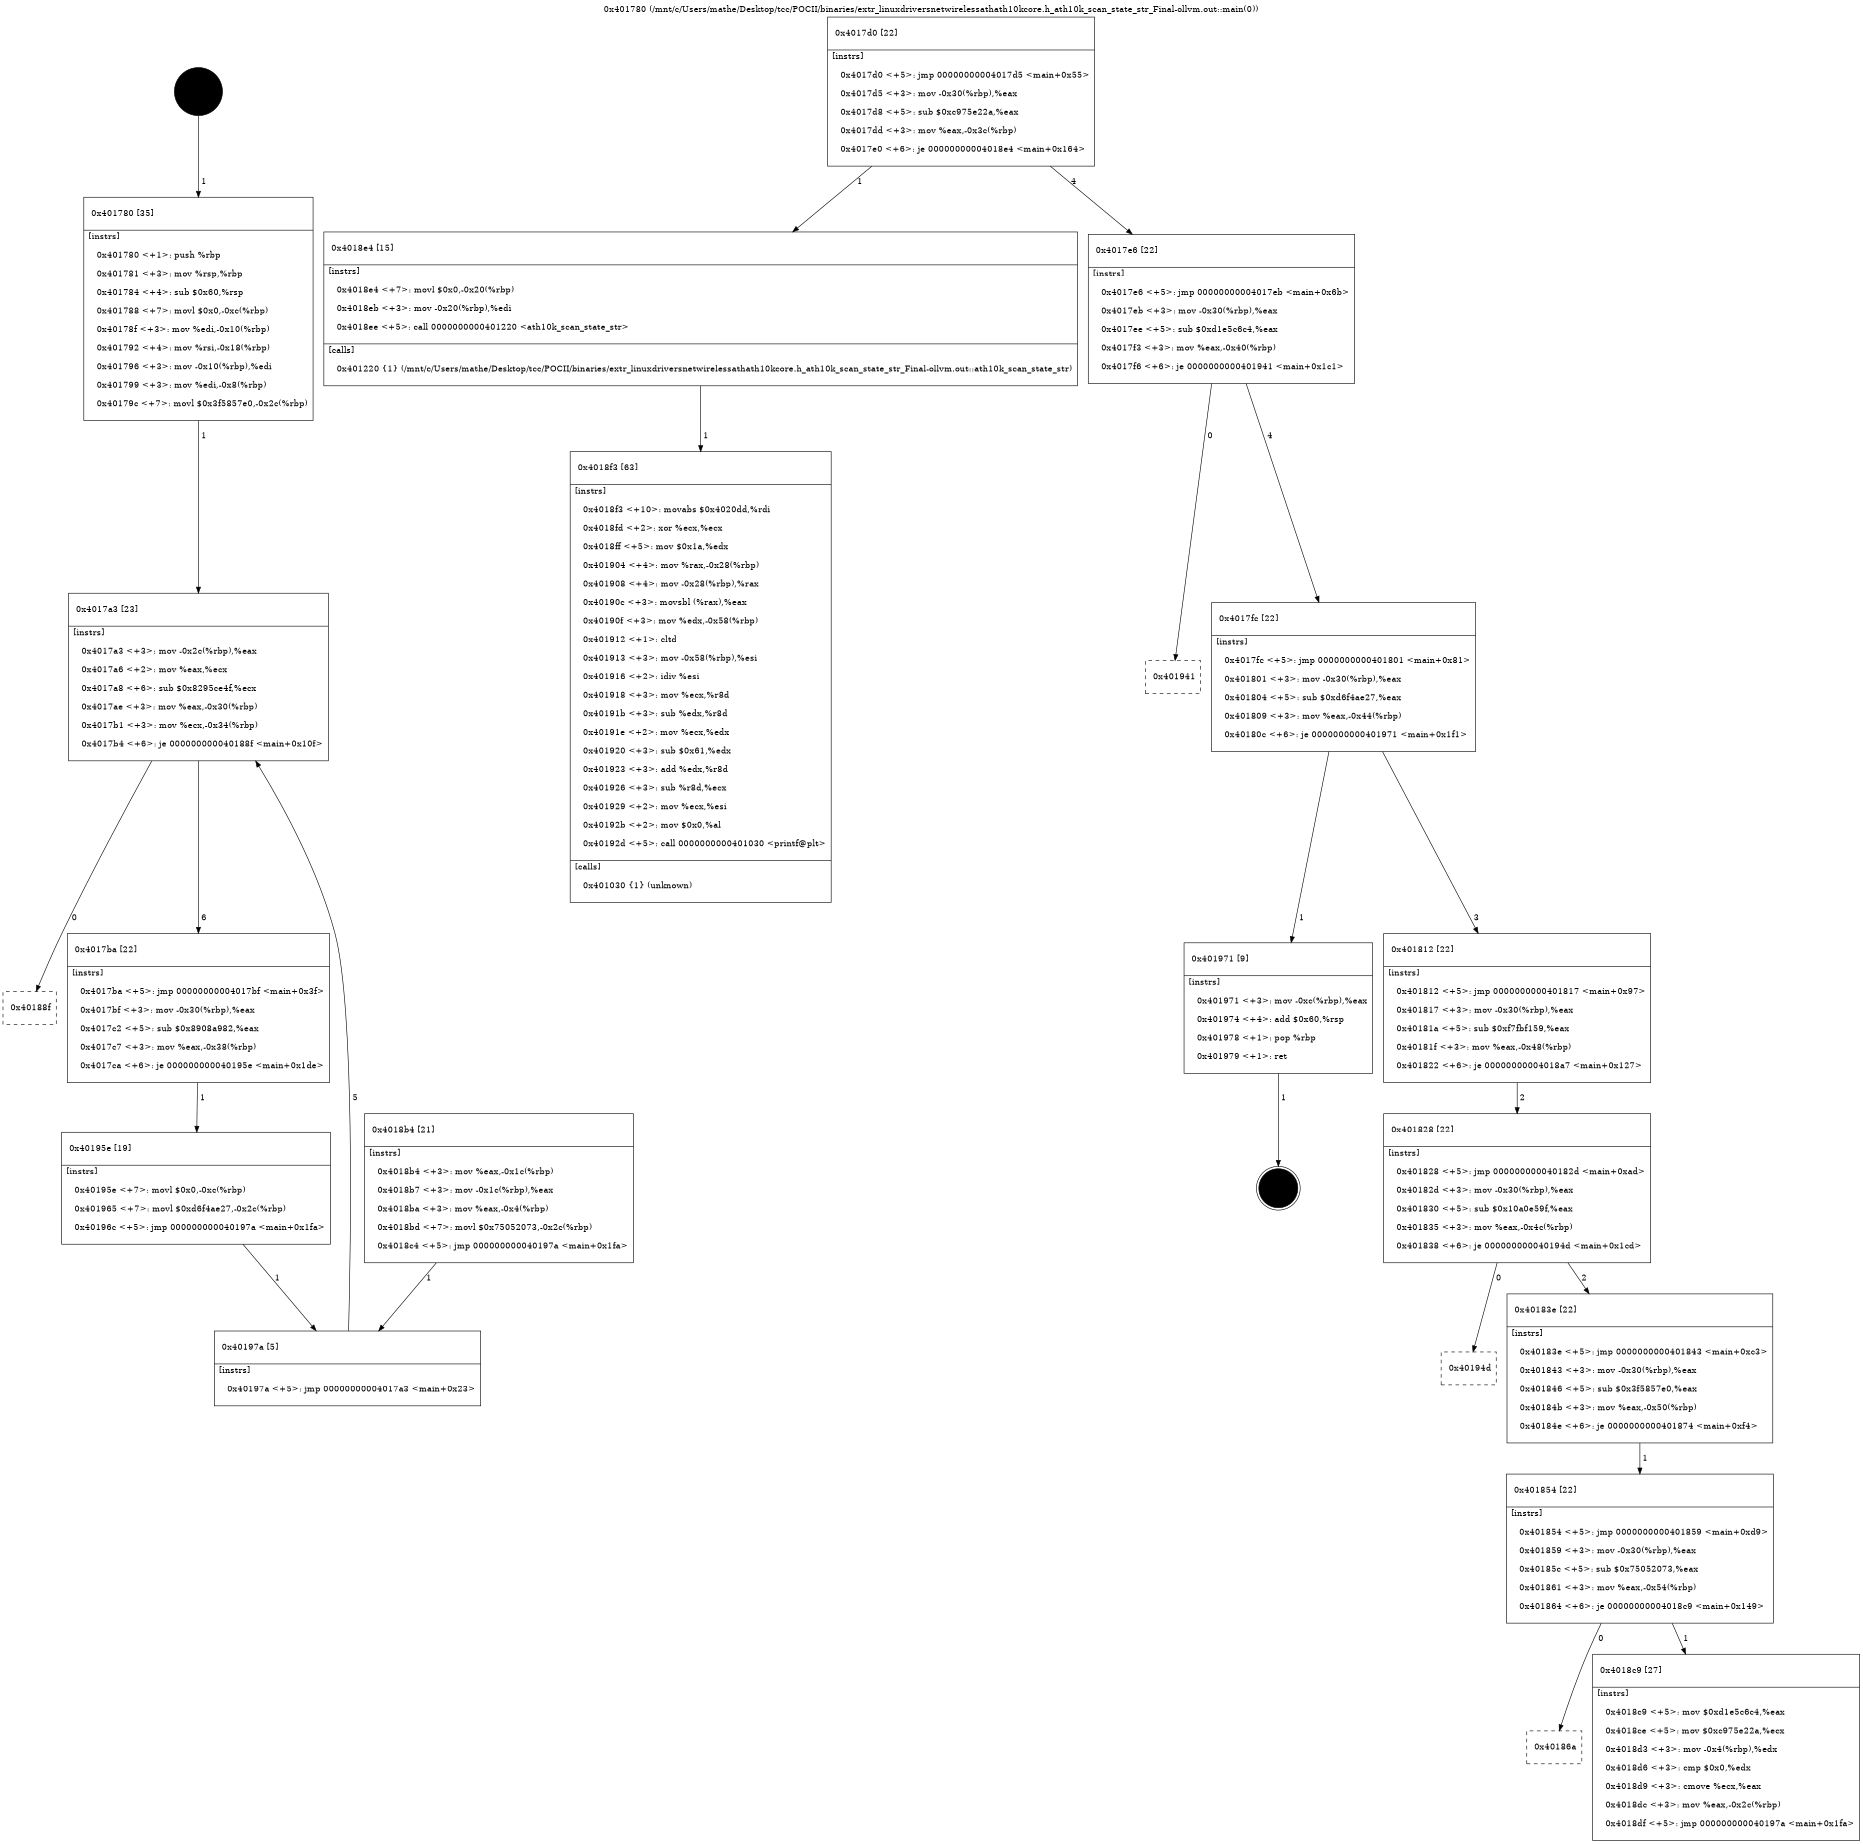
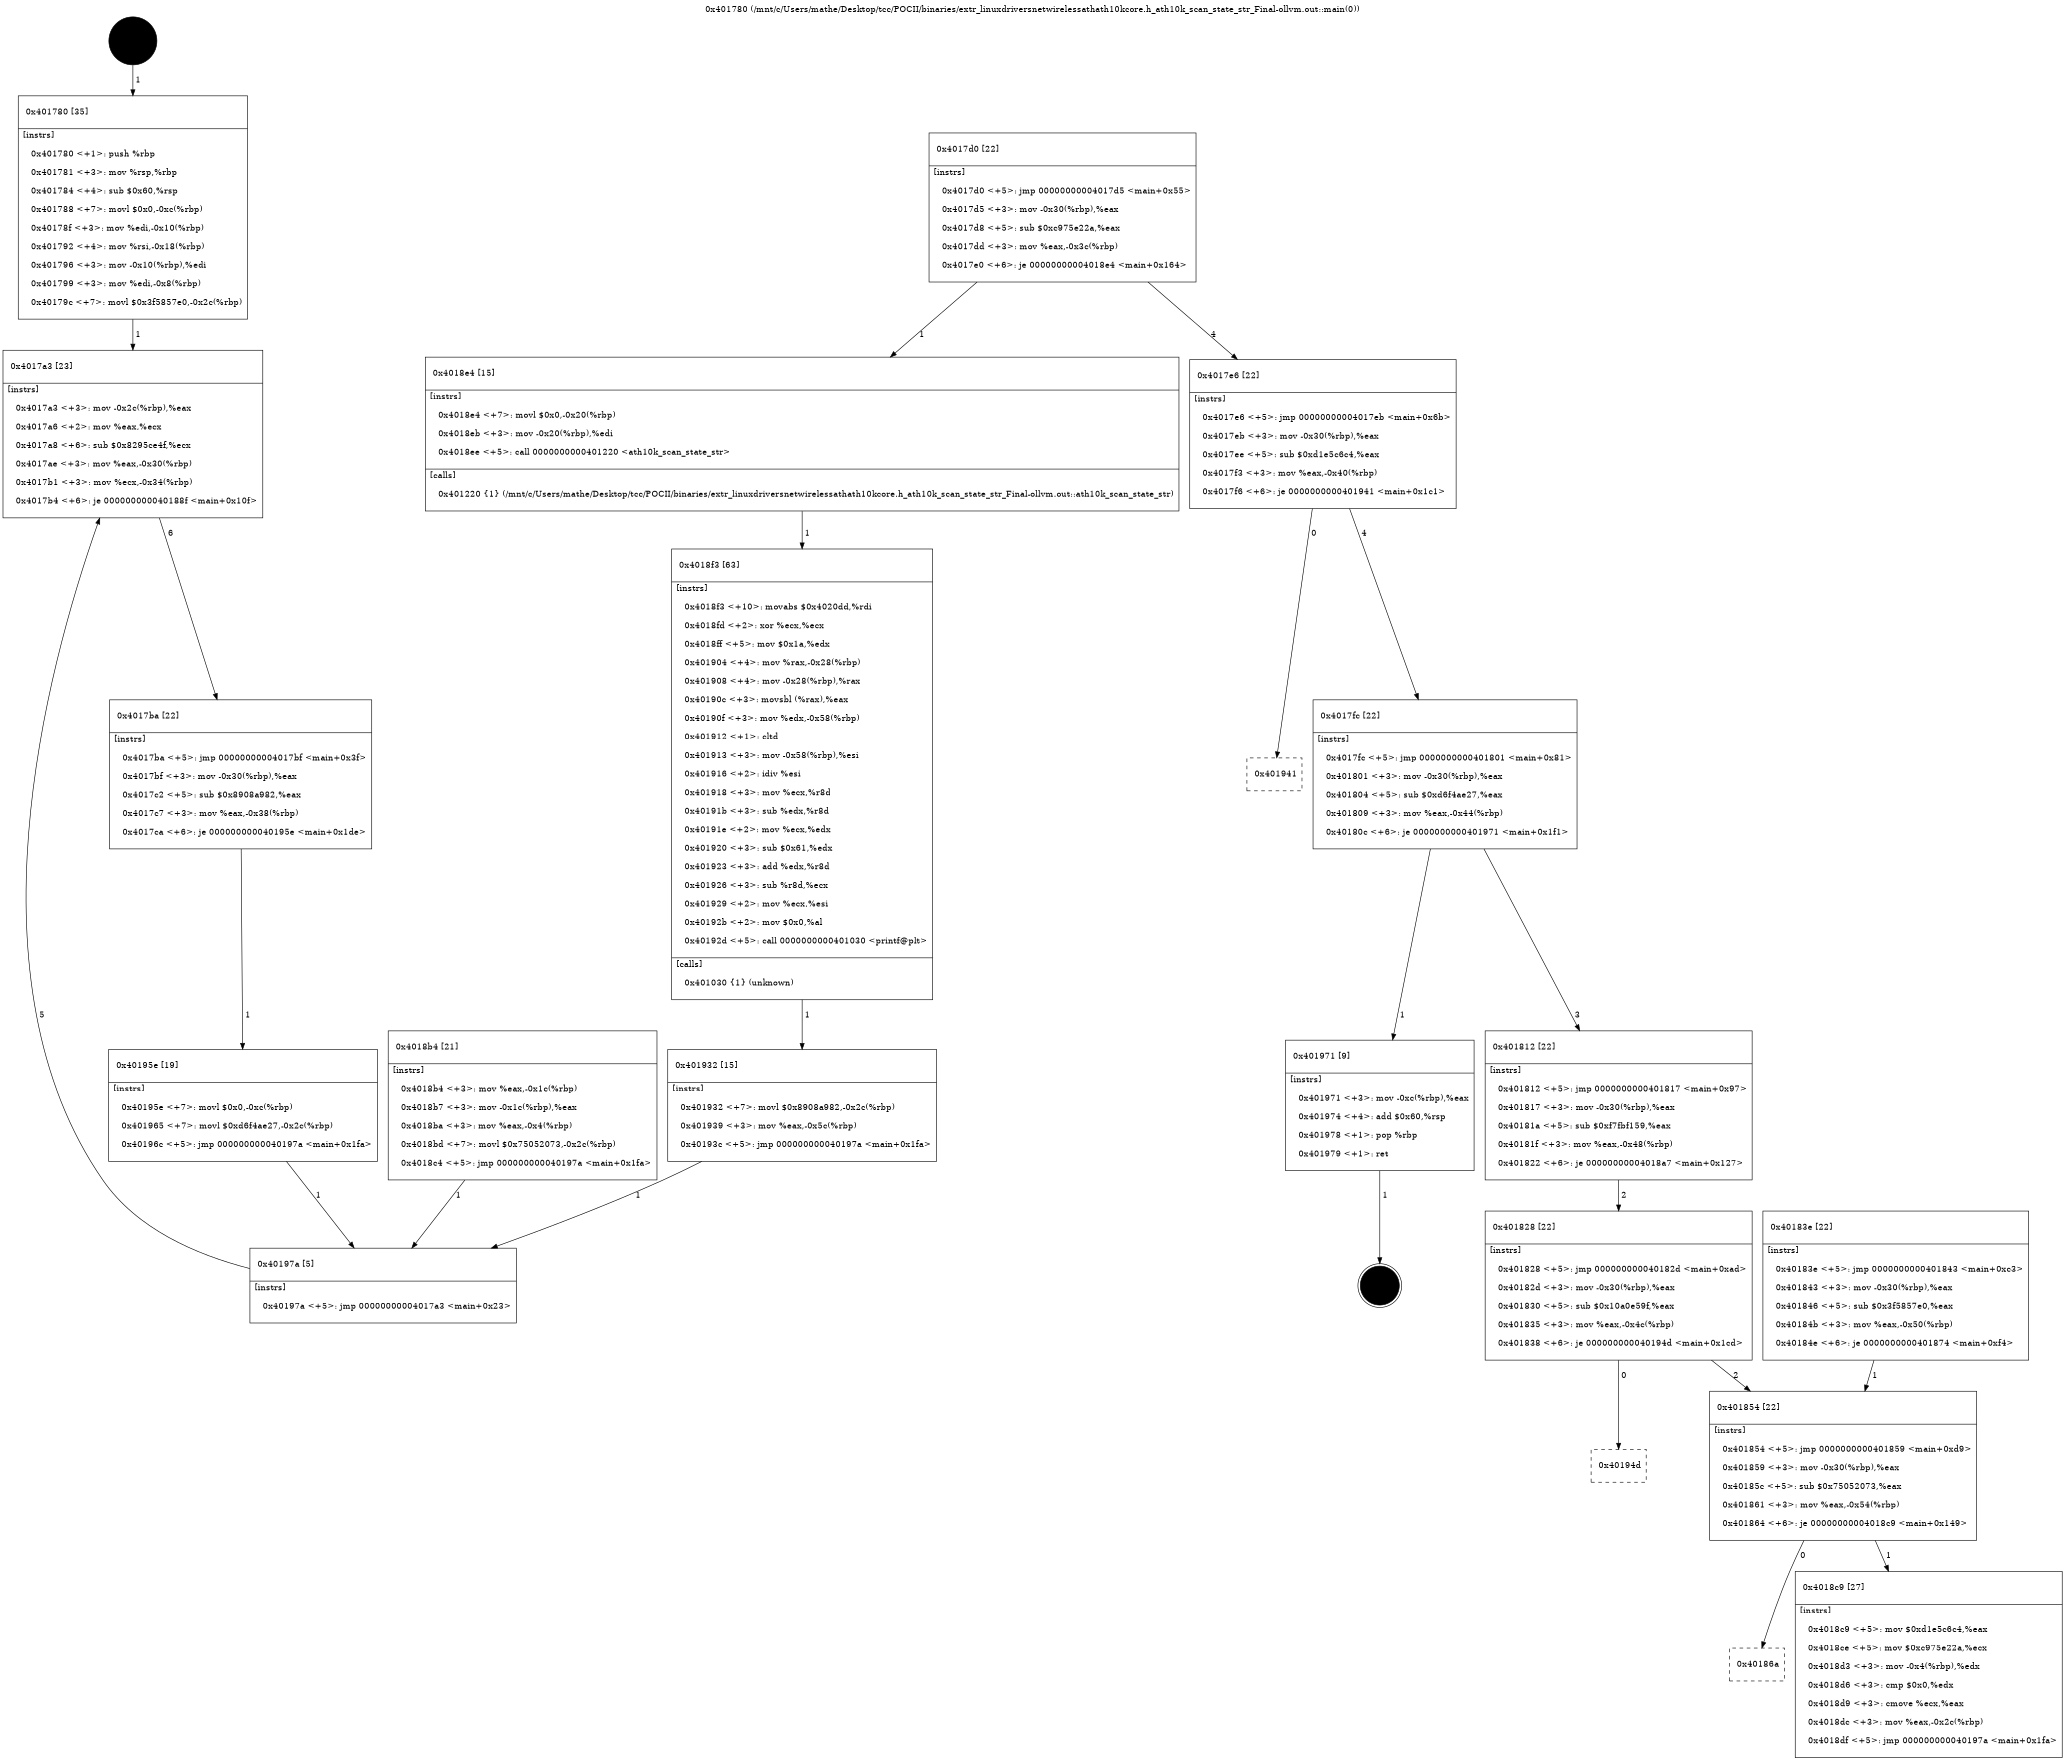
  digraph {
    label="0x401780 (/mnt/c/Users/mathe/Desktop/tcc/POCII/binaries/extr_linuxdriversnetwirelessathath10kcore.h_ath10k_scan_state_str_Final-ollvm.out::main(0))"
    labelloc=t
    node [shape=record]
    Entry [fillcolor=black height=0.3 shape=circle style=filled width=0.3]
    n2 [label="{\n     0x401780 [35]\l\n     | [instrs]\l\n     &nbsp;&nbsp;0x401780 \<+1\>: push %rbp\l\n     &nbsp;&nbsp;0x401781 \<+3\>: mov %rsp,%rbp\l\n     &nbsp;&nbsp;0x401784 \<+4\>: sub $0x60,%rsp\l\n     &nbsp;&nbsp;0x401788 \<+7\>: movl $0x0,-0xc(%rbp)\l\n     &nbsp;&nbsp;0x40178f \<+3\>: mov %edi,-0x10(%rbp)\l\n     &nbsp;&nbsp;0x401792 \<+4\>: mov %rsi,-0x18(%rbp)\l\n     &nbsp;&nbsp;0x401796 \<+3\>: mov -0x10(%rbp),%edi\l\n     &nbsp;&nbsp;0x401799 \<+3\>: mov %edi,-0x8(%rbp)\l\n     &nbsp;&nbsp;0x40179c \<+7\>: movl $0x3f5857e0,-0x2c(%rbp)\l\n  }"]
    n3 [label="{\n     0x4017a3 [23]\l\n     | [instrs]\l\n     &nbsp;&nbsp;0x4017a3 \<+3\>: mov -0x2c(%rbp),%eax\l\n     &nbsp;&nbsp;0x4017a6 \<+2\>: mov %eax,%ecx\l\n     &nbsp;&nbsp;0x4017a8 \<+6\>: sub $0x8295ce4f,%ecx\l\n     &nbsp;&nbsp;0x4017ae \<+3\>: mov %eax,-0x30(%rbp)\l\n     &nbsp;&nbsp;0x4017b1 \<+3\>: mov %ecx,-0x34(%rbp)\l\n     &nbsp;&nbsp;0x4017b4 \<+6\>: je 000000000040188f \<main+0x10f\>\l\n  }"]
-   n4 [label="{\n     0x40188f\l\n  }" style=dashed]
    n5 [label="{\n     0x4017ba [22]\l\n     | [instrs]\l\n     &nbsp;&nbsp;0x4017ba \<+5\>: jmp 00000000004017bf \<main+0x3f\>\l\n     &nbsp;&nbsp;0x4017bf \<+3\>: mov -0x30(%rbp),%eax\l\n     &nbsp;&nbsp;0x4017c2 \<+5\>: sub $0x8908a982,%eax\l\n     &nbsp;&nbsp;0x4017c7 \<+3\>: mov %eax,-0x38(%rbp)\l\n     &nbsp;&nbsp;0x4017ca \<+6\>: je 000000000040195e \<main+0x1de\>\l\n  }"]
    n6 [label="{\n     0x40195e [19]\l\n     | [instrs]\l\n     &nbsp;&nbsp;0x40195e \<+7\>: movl $0x0,-0xc(%rbp)\l\n     &nbsp;&nbsp;0x401965 \<+7\>: movl $0xd6f4ae27,-0x2c(%rbp)\l\n     &nbsp;&nbsp;0x40196c \<+5\>: jmp 000000000040197a \<main+0x1fa\>\l\n  }"]
    n7 [label="{\n     0x40197a [5]\l\n     | [instrs]\l\n     &nbsp;&nbsp;0x40197a \<+5\>: jmp 00000000004017a3 \<main+0x23\>\l\n  }"]
    n8 [label="{\n     0x4017d0 [22]\l\n     | [instrs]\l\n     &nbsp;&nbsp;0x4017d0 \<+5\>: jmp 00000000004017d5 \<main+0x55\>\l\n     &nbsp;&nbsp;0x4017d5 \<+3\>: mov -0x30(%rbp),%eax\l\n     &nbsp;&nbsp;0x4017d8 \<+5\>: sub $0xc975e22a,%eax\l\n     &nbsp;&nbsp;0x4017dd \<+3\>: mov %eax,-0x3c(%rbp)\l\n     &nbsp;&nbsp;0x4017e0 \<+6\>: je 00000000004018e4 \<main+0x164\>\l\n  }"]
    n9 [label="{\n     0x4018e4 [15]\l\n     | [instrs]\l\n     &nbsp;&nbsp;0x4018e4 \<+7\>: movl $0x0,-0x20(%rbp)\l\n     &nbsp;&nbsp;0x4018eb \<+3\>: mov -0x20(%rbp),%edi\l\n     &nbsp;&nbsp;0x4018ee \<+5\>: call 0000000000401220 \<ath10k_scan_state_str\>\l\n     | [calls]\l\n     &nbsp;&nbsp;0x401220 \{1\} (/mnt/c/Users/mathe/Desktop/tcc/POCII/binaries/extr_linuxdriversnetwirelessathath10kcore.h_ath10k_scan_state_str_Final-ollvm.out::ath10k_scan_state_str)\l\n  }"]
    n10 [label="{\n     0x4017e6 [22]\l\n     | [instrs]\l\n     &nbsp;&nbsp;0x4017e6 \<+5\>: jmp 00000000004017eb \<main+0x6b\>\l\n     &nbsp;&nbsp;0x4017eb \<+3\>: mov -0x30(%rbp),%eax\l\n     &nbsp;&nbsp;0x4017ee \<+5\>: sub $0xd1e5c6c4,%eax\l\n     &nbsp;&nbsp;0x4017f3 \<+3\>: mov %eax,-0x40(%rbp)\l\n     &nbsp;&nbsp;0x4017f6 \<+6\>: je 0000000000401941 \<main+0x1c1\>\l\n  }"]
    Exit [fillcolor=black height=0.3 peripheries=2 shape=circle style=filled width=0.3]
    n12 [label="{\n     0x4018f3 [63]\l\n     | [instrs]\l\n     &nbsp;&nbsp;0x4018f3 \<+10\>: movabs $0x4020dd,%rdi\l\n     &nbsp;&nbsp;0x4018fd \<+2\>: xor %ecx,%ecx\l\n     &nbsp;&nbsp;0x4018ff \<+5\>: mov $0x1a,%edx\l\n     &nbsp;&nbsp;0x401904 \<+4\>: mov %rax,-0x28(%rbp)\l\n     &nbsp;&nbsp;0x401908 \<+4\>: mov -0x28(%rbp),%rax\l\n     &nbsp;&nbsp;0x40190c \<+3\>: movsbl (%rax),%eax\l\n     &nbsp;&nbsp;0x40190f \<+3\>: mov %edx,-0x58(%rbp)\l\n     &nbsp;&nbsp;0x401912 \<+1\>: cltd\l\n     &nbsp;&nbsp;0x401913 \<+3\>: mov -0x58(%rbp),%esi\l\n     &nbsp;&nbsp;0x401916 \<+2\>: idiv %esi\l\n     &nbsp;&nbsp;0x401918 \<+3\>: mov %ecx,%r8d\l\n     &nbsp;&nbsp;0x40191b \<+3\>: sub %edx,%r8d\l\n     &nbsp;&nbsp;0x40191e \<+2\>: mov %ecx,%edx\l\n     &nbsp;&nbsp;0x401920 \<+3\>: sub $0x61,%edx\l\n     &nbsp;&nbsp;0x401923 \<+3\>: add %edx,%r8d\l\n     &nbsp;&nbsp;0x401926 \<+3\>: sub %r8d,%ecx\l\n     &nbsp;&nbsp;0x401929 \<+2\>: mov %ecx,%esi\l\n     &nbsp;&nbsp;0x40192b \<+2\>: mov $0x0,%al\l\n     &nbsp;&nbsp;0x40192d \<+5\>: call 0000000000401030 \<printf@plt\>\l\n     | [calls]\l\n     &nbsp;&nbsp;0x401030 \{1\} (unknown)\l\n  }"]
    n13 [label="{\n     0x401941\l\n  }" style=dashed]
    n14 [label="{\n     0x4017fc [22]\l\n     | [instrs]\l\n     &nbsp;&nbsp;0x4017fc \<+5\>: jmp 0000000000401801 \<main+0x81\>\l\n     &nbsp;&nbsp;0x401801 \<+3\>: mov -0x30(%rbp),%eax\l\n     &nbsp;&nbsp;0x401804 \<+5\>: sub $0xd6f4ae27,%eax\l\n     &nbsp;&nbsp;0x401809 \<+3\>: mov %eax,-0x44(%rbp)\l\n     &nbsp;&nbsp;0x40180c \<+6\>: je 0000000000401971 \<main+0x1f1\>\l\n  }"]
+   n15 [label="{\n     0x401932 [15]\l\n     | [instrs]\l\n     &nbsp;&nbsp;0x401932 \<+7\>: movl $0x8908a982,-0x2c(%rbp)\l\n     &nbsp;&nbsp;0x401939 \<+3\>: mov %eax,-0x5c(%rbp)\l\n     &nbsp;&nbsp;0x40193c \<+5\>: jmp 000000000040197a \<main+0x1fa\>\l\n  }"]
    n16 [label="{\n     0x401971 [9]\l\n     | [instrs]\l\n     &nbsp;&nbsp;0x401971 \<+3\>: mov -0xc(%rbp),%eax\l\n     &nbsp;&nbsp;0x401974 \<+4\>: add $0x60,%rsp\l\n     &nbsp;&nbsp;0x401978 \<+1\>: pop %rbp\l\n     &nbsp;&nbsp;0x401979 \<+1\>: ret\l\n  }"]
    n17 [label="{\n     0x401812 [22]\l\n     | [instrs]\l\n     &nbsp;&nbsp;0x401812 \<+5\>: jmp 0000000000401817 \<main+0x97\>\l\n     &nbsp;&nbsp;0x401817 \<+3\>: mov -0x30(%rbp),%eax\l\n     &nbsp;&nbsp;0x40181a \<+5\>: sub $0xf7fbf159,%eax\l\n     &nbsp;&nbsp;0x40181f \<+3\>: mov %eax,-0x48(%rbp)\l\n     &nbsp;&nbsp;0x401822 \<+6\>: je 00000000004018a7 \<main+0x127\>\l\n  }"]
    n18 [label="{\n     0x401828 [22]\l\n     | [instrs]\l\n     &nbsp;&nbsp;0x401828 \<+5\>: jmp 000000000040182d \<main+0xad\>\l\n     &nbsp;&nbsp;0x40182d \<+3\>: mov -0x30(%rbp),%eax\l\n     &nbsp;&nbsp;0x401830 \<+5\>: sub $0x10a0e59f,%eax\l\n     &nbsp;&nbsp;0x401835 \<+3\>: mov %eax,-0x4c(%rbp)\l\n     &nbsp;&nbsp;0x401838 \<+6\>: je 000000000040194d \<main+0x1cd\>\l\n  }"]
    n19 [label="{\n     0x40186a\l\n  }" style=dashed]
    n20 [label="{\n     0x40194d\l\n  }" style=dashed]
    n21 [label="{\n     0x40183e [22]\l\n     | [instrs]\l\n     &nbsp;&nbsp;0x40183e \<+5\>: jmp 0000000000401843 \<main+0xc3\>\l\n     &nbsp;&nbsp;0x401843 \<+3\>: mov -0x30(%rbp),%eax\l\n     &nbsp;&nbsp;0x401846 \<+5\>: sub $0x3f5857e0,%eax\l\n     &nbsp;&nbsp;0x40184b \<+3\>: mov %eax,-0x50(%rbp)\l\n     &nbsp;&nbsp;0x40184e \<+6\>: je 0000000000401874 \<main+0xf4\>\l\n  }"]
    n22 [label="{\n     0x4018c9 [27]\l\n     | [instrs]\l\n     &nbsp;&nbsp;0x4018c9 \<+5\>: mov $0xd1e5c6c4,%eax\l\n     &nbsp;&nbsp;0x4018ce \<+5\>: mov $0xc975e22a,%ecx\l\n     &nbsp;&nbsp;0x4018d3 \<+3\>: mov -0x4(%rbp),%edx\l\n     &nbsp;&nbsp;0x4018d6 \<+3\>: cmp $0x0,%edx\l\n     &nbsp;&nbsp;0x4018d9 \<+3\>: cmove %ecx,%eax\l\n     &nbsp;&nbsp;0x4018dc \<+3\>: mov %eax,-0x2c(%rbp)\l\n     &nbsp;&nbsp;0x4018df \<+5\>: jmp 000000000040197a \<main+0x1fa\>\l\n  }"]
    n23 [label="{\n     0x4018b4 [21]\l\n     | [instrs]\l\n     &nbsp;&nbsp;0x4018b4 \<+3\>: mov %eax,-0x1c(%rbp)\l\n     &nbsp;&nbsp;0x4018b7 \<+3\>: mov -0x1c(%rbp),%eax\l\n     &nbsp;&nbsp;0x4018ba \<+3\>: mov %eax,-0x4(%rbp)\l\n     &nbsp;&nbsp;0x4018bd \<+7\>: movl $0x75052073,-0x2c(%rbp)\l\n     &nbsp;&nbsp;0x4018c4 \<+5\>: jmp 000000000040197a \<main+0x1fa\>\l\n  }"]
    n24 [label="{\n     0x401854 [22]\l\n     | [instrs]\l\n     &nbsp;&nbsp;0x401854 \<+5\>: jmp 0000000000401859 \<main+0xd9\>\l\n     &nbsp;&nbsp;0x401859 \<+3\>: mov -0x30(%rbp),%eax\l\n     &nbsp;&nbsp;0x40185c \<+5\>: sub $0x75052073,%eax\l\n     &nbsp;&nbsp;0x401861 \<+3\>: mov %eax,-0x54(%rbp)\l\n     &nbsp;&nbsp;0x401864 \<+6\>: je 00000000004018c9 \<main+0x149\>\l\n  }"]
    Entry -> n2 [label=" 1"]
    n2 -> n3 [label=" 1"]
-   n3 -> n4 [label=" 0"]
    n3 -> n5 [label=" 6"]
    n5 -> n6 [label=" 1"]
    n6 -> n7 [label=" 1"]
    n7 -> n3 [label=" 5"]
    n8 -> n9 [label=" 1"]
    n8 -> n10 [label=" 4"]
    n9 -> n12 [label=" 1"]
    n10 -> n13 [label=" 0"]
    n10 -> n14 [label=" 4"]
+   n12 -> n15 [label=" 1"]
    n14 -> n16 [label=" 1"]
    n14 -> n17 [label=" 3"]
+   n15 -> n7 [label=" 1"]
    n16 -> Exit [label=" 1"]
    n17 -> n18 [label=" 2"]
    n18 -> n20 [label=" 0"]
-   n18 -> n21 [label=" 2"]
+   n18 -> n24 [label=" 2"]
    n21 -> n24 [label=" 1"]
    n23 -> n7 [label=" 1"]
    n24 -> n19 [label=" 0"]
    n24 -> n22 [label=" 1"]
  }
